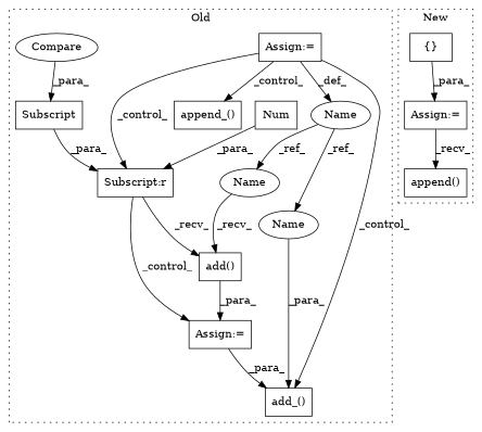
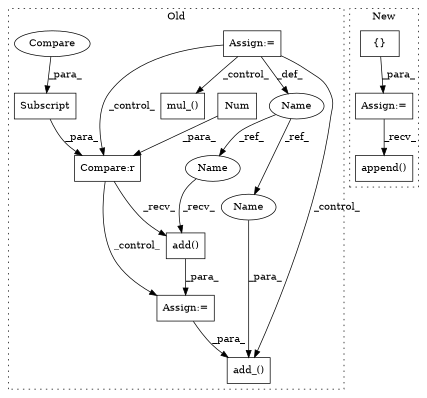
  digraph {
    node [a=75 l=3 shape=box]
    n1 [l="26,18" label="add_()" s="4074,4104"]
    n2 [a=68 label="Assign:=" s=3844]
    n3 [l="9,30" label="add()" s="3847,3857"]
-   n4 [a=40 l=26 label="Subscript:r" s=3792]
+   n4 [a=40 l=26 label="Compare:r" s=3792]
    n5 [a=76 l=1 label=Num s=3817]
    n6 [a=68 label="Assign:=" s=2970]
-   n7 [l="16,1" label="append_()" s="3905,3926"]
+   n7 [l="16,1" label="mul_()" s="3905,3926"]
    n8 [a=87 l=4 label=Name s=2966 shape=ellipse]
    n9 [a=63 l="21,0" label=Subscript s="3792,0"]
    n10 [a=66 l=14 label=Compare s=3798 shape=ellipse]
    n11 [a=87 l=4 label=Name s=3847 shape=ellipse]
    n12 [a=87 l=4 label=Name s=4100 shape=ellipse]
    n13 [l="24,1" label="append()" s="3148,3173"]
    n14 [a=68 label="Assign:=" s=2906]
    n15 [a=59 l="2,1" label="{}" s="2909,2909"]
    subgraph cluster_1 {
      label=Old
      style=dotted
      n1
      n2
      n3
      n4
      n5
      n6
      n7
      n8
      n9
      n10
      n11
      n12
    }
    subgraph cluster_2 {
      label=New
      style=dotted
      n13
      n14
      n15
    }
    n2 -> n1 [label=_para_]
    n3 -> n2 [label=_para_]
    n4 -> n2 [label=_control_]
    n4 -> n3 [label=_recv_]
    n5 -> n4 [label=_para_]
    n6 -> n1 [label=_control_]
    n6 -> n4 [label=_control_]
    n6 -> n7 [label=_control_]
    n6 -> n8 [label=_def_]
    n8 -> n11 [label=_ref_]
    n8 -> n12 [label=_ref_]
    n9 -> n4 [label=_para_]
    n10 -> n9 [label=_para_]
    n11 -> n3 [label=_recv_]
    n12 -> n1 [label=_para_]
    n14 -> n13 [label=_recv_]
    n15 -> n14 [label=_para_]
  }
